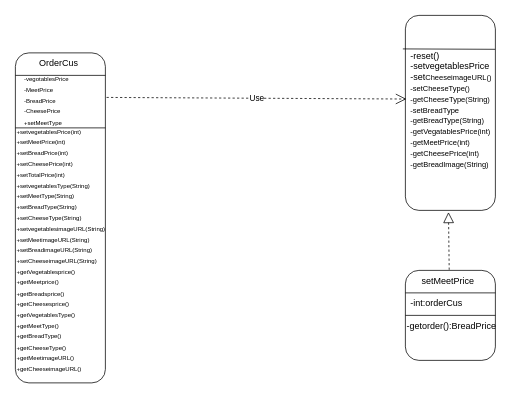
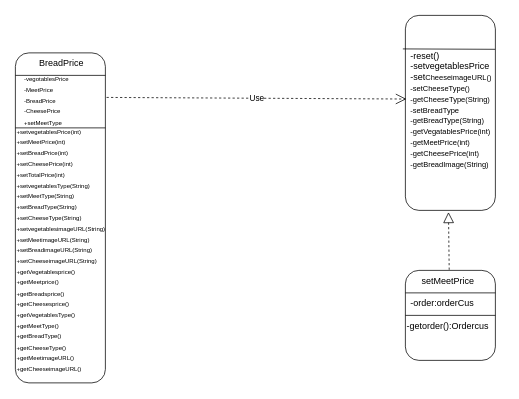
  <mxCell id="0" />
  <mxCell id="1" parent="0" />
  <mxCell id="2" value="" style="rounded=1;whiteSpace=wrap;html=1;" parent="1" vertex="1"><mxGeometry x="540" y="20" width="120" height="260" as="geometry" /></mxCell>
  <mxCell id="3" value="" style="rounded=1;whiteSpace=wrap;html=1;" parent="1" vertex="1"><mxGeometry x="20" y="70" width="120" height="440" as="geometry" /></mxCell>
  <mxCell id="4" value="" style="rounded=1;whiteSpace=wrap;html=1;" parent="1" vertex="1"><mxGeometry x="540" y="360" width="120" height="120" as="geometry" /></mxCell>
  <mxCell id="5" value="" style="endArrow=none;html=1;rounded=0;exitX=0;exitY=0.25;exitDx=0;exitDy=0;entryX=1;entryY=0.25;entryDx=0;entryDy=0;" parent="1" edge="1"><mxGeometry width="50" height="50" relative="1" as="geometry"><mxPoint x="20" y="100" as="sourcePoint" /><mxPoint x="140" y="100" as="targetPoint" /></mxGeometry></mxCell>
  <mxCell id="6" value="" style="endArrow=none;html=1;rounded=0;exitX=-0.028;exitY=0.172;exitDx=0;exitDy=0;entryX=0.997;entryY=0.174;entryDx=0;entryDy=0;entryPerimeter=0;exitPerimeter=0;" parent="1" source="2" target="2" edge="1"><mxGeometry width="50" height="50" relative="1" as="geometry"><mxPoint x="540" y="50" as="sourcePoint" /><mxPoint x="660" y="50" as="targetPoint" /></mxGeometry></mxCell>
  <mxCell id="7" value="" style="endArrow=none;html=1;rounded=0;exitX=0;exitY=0.25;exitDx=0;exitDy=0;entryX=1;entryY=0.25;entryDx=0;entryDy=0;" parent="1" edge="1"><mxGeometry width="50" height="50" relative="1" as="geometry"><mxPoint x="540" y="390" as="sourcePoint" /><mxPoint x="660" y="390" as="targetPoint" /></mxGeometry></mxCell>
  <mxCell id="8" value="Use" style="endArrow=open;endSize=12;dashed=1;html=1;rounded=0;entryX=0.011;entryY=0.429;entryDx=0;entryDy=0;entryPerimeter=0;exitX=1.013;exitY=0.135;exitDx=0;exitDy=0;exitPerimeter=0;" parent="1" source="3" target="2" edge="1"><mxGeometry width="160" relative="1" as="geometry"><mxPoint x="150" y="130" as="sourcePoint" /><mxPoint x="460" y="129.75" as="targetPoint" /></mxGeometry></mxCell>
  <mxCell id="9" value="&lt;font style=&quot;font-size: 8px;&quot;&gt;-vegotablesPrice&lt;/font&gt;&lt;div&gt;&lt;font style=&quot;font-size: 8px;&quot;&gt;-MeetPrice&lt;/font&gt;&lt;/div&gt;&lt;div&gt;&lt;font style=&quot;font-size: 8px;&quot;&gt;-BreadPrice&lt;/font&gt;&lt;/div&gt;&lt;div&gt;&lt;font style=&quot;font-size: 8px;&quot;&gt;-CheesePrice&lt;/font&gt;&lt;/div&gt;&lt;div&gt;&lt;font style=&quot;font-size: 8px;&quot;&gt;+setMeetType&lt;/font&gt;&lt;/div&gt;&lt;div&gt;&lt;font style=&quot;font-size: 8px;&quot;&gt;&lt;br&gt;&lt;/font&gt;&lt;/div&gt;&lt;div&gt;&lt;br&gt;&lt;/div&gt;" style="text;whiteSpace=wrap;html=1;" parent="1" vertex="1"><mxGeometry x="30" y="90" width="100" height="70" as="geometry" /></mxCell>
- <mxCell id="10" value="OrderCus" style="text;whiteSpace=wrap;html=1;" parent="1" vertex="1"><mxGeometry x="50" y="70" width="110" height="40" as="geometry" /></mxCell>
+ <mxCell id="10" value="BreadPrice" style="text;whiteSpace=wrap;html=1;" parent="1" vertex="1"><mxGeometry x="50" y="70" width="110" height="40" as="geometry" /></mxCell>
  <mxCell id="11" value="-reset()&lt;div&gt;-setvegetablesPrice&lt;/div&gt;&lt;div&gt;-set&lt;font size=&quot;1&quot;&gt;CheeseimageURL()&lt;/font&gt;&lt;/div&gt;&lt;div&gt;&lt;font size=&quot;1&quot;&gt;-setCheeseType()&lt;/font&gt;&lt;/div&gt;&lt;div&gt;&lt;font size=&quot;1&quot;&gt;-getCheeseType(String)&lt;/font&gt;&lt;/div&gt;&lt;div&gt;&lt;font size=&quot;1&quot;&gt;-setBreadType&lt;/font&gt;&lt;/div&gt;&lt;div&gt;&lt;font size=&quot;1&quot;&gt;-getBreadType(String)&lt;/font&gt;&lt;/div&gt;&lt;div&gt;&lt;font size=&quot;1&quot;&gt;-getVegatablesPrice(int)&lt;/font&gt;&lt;/div&gt;&lt;div&gt;&lt;font size=&quot;1&quot;&gt;-getMeetPrice(int)&lt;/font&gt;&lt;/div&gt;&lt;div&gt;&lt;font size=&quot;1&quot;&gt;-getCheesePrice(int)&lt;/font&gt;&lt;/div&gt;&lt;div&gt;&lt;font size=&quot;1&quot;&gt;-getBreadImage(String)&lt;/font&gt;&lt;/div&gt;" style="text;whiteSpace=wrap;html=1;" parent="1" vertex="1"><mxGeometry x="545" y="60" width="120" height="200" as="geometry" /></mxCell>
  <mxCell id="12" value="setMeetPrice" style="text;whiteSpace=wrap;html=1;" parent="1" vertex="1"><mxGeometry x="560" y="360" width="90" height="40" as="geometry" /></mxCell>
- <mxCell id="13" value="-int:orderCus" style="text;whiteSpace=wrap;html=1;" parent="1" vertex="1"><mxGeometry x="545" y="390" width="90" height="40" as="geometry" /></mxCell>
- <mxCell id="14" value="-getorder():BreadPrice" style="text;whiteSpace=wrap;html=1;" parent="1" vertex="1"><mxGeometry x="540" y="420" width="130" height="40" as="geometry" /></mxCell>
+ <mxCell id="13" value="-order:orderCus" style="text;whiteSpace=wrap;html=1;" parent="1" vertex="1"><mxGeometry x="545" y="390" width="90" height="40" as="geometry" /></mxCell>
+ <mxCell id="14" value="-getorder():Ordercus" style="text;whiteSpace=wrap;html=1;" parent="1" vertex="1"><mxGeometry x="540" y="420" width="130" height="40" as="geometry" /></mxCell>
  <mxCell id="15" value="" style="endArrow=none;html=1;rounded=0;entryX=1;entryY=0.5;entryDx=0;entryDy=0;" parent="1" target="4" edge="1"><mxGeometry width="50" height="50" relative="1" as="geometry"><mxPoint x="540" y="420" as="sourcePoint" /><mxPoint x="590" y="370" as="targetPoint" /></mxGeometry></mxCell>
  <mxCell id="16" value="" style="endArrow=none;html=1;rounded=0;exitX=0;exitY=0.25;exitDx=0;exitDy=0;entryX=1;entryY=0.25;entryDx=0;entryDy=0;" edge="1" parent="1"><mxGeometry width="50" height="50" relative="1" as="geometry"><mxPoint x="20" y="170" as="sourcePoint" /><mxPoint x="140" y="170" as="targetPoint" /></mxGeometry></mxCell>
  <mxCell id="17" value="" style="endArrow=block;dashed=1;endFill=0;endSize=12;html=1;rounded=0;entryX=0.479;entryY=1.009;entryDx=0;entryDy=0;entryPerimeter=0;exitX=0.427;exitY=-0.02;exitDx=0;exitDy=0;exitPerimeter=0;" edge="1" parent="1" source="12" target="2"><mxGeometry width="160" relative="1" as="geometry"><mxPoint x="480" y="380" as="sourcePoint" /><mxPoint x="640" y="380" as="targetPoint" /></mxGeometry></mxCell>
  <mxCell id="18" value="&lt;div style=&quot;forced-color-adjust: none; color: rgb(255, 255, 255); font-family: Helvetica; font-size: 12px; font-style: normal; font-variant-ligatures: normal; font-variant-caps: normal; font-weight: 400; letter-spacing: normal; orphans: 2; text-align: left; text-indent: 0px; text-transform: none; widows: 2; word-spacing: 0px; -webkit-text-stroke-width: 0px; white-space: normal; background-color: rgb(27, 29, 30); text-decoration-thickness: initial; text-decoration-style: initial; text-decoration-color: initial; box-shadow: none !important;&quot;&gt;&lt;br&gt;&lt;/div&gt;" style="text;whiteSpace=wrap;html=1;" vertex="1" parent="1"><mxGeometry x="324" y="210" width="140" height="170" as="geometry" /></mxCell>
  <mxCell id="19" value="&lt;div&gt;&lt;font style=&quot;font-size: 8px;&quot;&gt;+setvegetablesPrice(int)&lt;/font&gt;&lt;/div&gt;&lt;div&gt;&lt;font style=&quot;font-size: 8px;&quot;&gt;+setMeetPrice(int)&lt;/font&gt;&lt;/div&gt;&lt;div&gt;&lt;font style=&quot;font-size: 8px;&quot;&gt;+setBreadPrice(int)&lt;/font&gt;&lt;/div&gt;&lt;div&gt;&lt;font style=&quot;font-size: 8px;&quot;&gt;+setCheesePrice(int)&lt;/font&gt;&lt;/div&gt;&lt;div&gt;&lt;font style=&quot;font-size: 8px;&quot;&gt;+setTotalPrice(int)&lt;/font&gt;&lt;/div&gt;&lt;div&gt;&lt;font style=&quot;font-size: 8px;&quot;&gt;&lt;span style=&quot;background-color: transparent; color: light-dark(rgb(0, 0, 0), rgb(255, 255, 255));&quot;&gt;+set&lt;/span&gt;vegetables&lt;span style=&quot;background-color: transparent; color: light-dark(rgb(0, 0, 0), rgb(255, 255, 255));&quot;&gt;Type(String)&lt;/span&gt;&lt;/font&gt;&lt;/div&gt;&lt;div&gt;&lt;font style=&quot;font-size: 8px;&quot;&gt;&lt;span style=&quot;background-color: transparent; color: light-dark(rgb(0, 0, 0), rgb(255, 255, 255));&quot;&gt;+setMeetType(&lt;/span&gt;&lt;span style=&quot;background-color: transparent; color: light-dark(rgb(0, 0, 0), rgb(255, 255, 255));&quot;&gt;String&lt;/span&gt;&lt;span style=&quot;background-color: transparent; color: light-dark(rgb(0, 0, 0), rgb(255, 255, 255));&quot;&gt;)&lt;/span&gt;&lt;/font&gt;&lt;/div&gt;&lt;div&gt;&lt;font style=&quot;font-size: 8px;&quot;&gt;&lt;font style=&quot;&quot;&gt;+setBreadType(&lt;/font&gt;&lt;span style=&quot;background-color: transparent; color: light-dark(rgb(0, 0, 0), rgb(255, 255, 255));&quot;&gt;String&lt;/span&gt;&lt;span style=&quot;background-color: transparent; color: light-dark(rgb(0, 0, 0), rgb(255, 255, 255));&quot;&gt;)&lt;/span&gt;&lt;/font&gt;&lt;/div&gt;&lt;div&gt;&lt;font style=&quot;font-size: 8px;&quot;&gt;&lt;span style=&quot;background-color: transparent; color: light-dark(rgb(0, 0, 0), rgb(255, 255, 255));&quot;&gt;+setCheeseType(&lt;/span&gt;&lt;span style=&quot;background-color: transparent; color: light-dark(rgb(0, 0, 0), rgb(255, 255, 255));&quot;&gt;String&lt;/span&gt;&lt;span style=&quot;background-color: transparent; color: light-dark(rgb(0, 0, 0), rgb(255, 255, 255));&quot;&gt;)&lt;/span&gt;&lt;/font&gt;&lt;/div&gt;&lt;div&gt;&lt;div&gt;&lt;font style=&quot;font-size: 8px;&quot;&gt;&lt;font style=&quot;&quot;&gt;+setvegetablesimageURL(&lt;/font&gt;&lt;span style=&quot;background-color: transparent; color: light-dark(rgb(0, 0, 0), rgb(255, 255, 255));&quot;&gt;String&lt;/span&gt;&lt;span style=&quot;background-color: transparent; color: light-dark(rgb(0, 0, 0), rgb(255, 255, 255));&quot;&gt;)&lt;/span&gt;&lt;/font&gt;&lt;/div&gt;&lt;/div&gt;&lt;div&gt;&lt;div&gt;&lt;font style=&quot;font-size: 8px;&quot;&gt;&lt;font style=&quot;&quot;&gt;+setMeetimageURL(&lt;/font&gt;&lt;span style=&quot;background-color: transparent; color: light-dark(rgb(0, 0, 0), rgb(255, 255, 255));&quot;&gt;String&lt;/span&gt;&lt;span style=&quot;background-color: transparent; color: light-dark(rgb(0, 0, 0), rgb(255, 255, 255));&quot;&gt;)&lt;/span&gt;&lt;/font&gt;&lt;/div&gt;&lt;/div&gt;&lt;div&gt;&lt;font style=&quot;font-size: 8px;&quot;&gt;&lt;font style=&quot;&quot;&gt;+setBreadimageURL(&lt;/font&gt;&lt;span style=&quot;background-color: transparent; color: light-dark(rgb(0, 0, 0), rgb(255, 255, 255));&quot;&gt;String&lt;/span&gt;&lt;span style=&quot;background-color: transparent; color: light-dark(rgb(0, 0, 0), rgb(255, 255, 255));&quot;&gt;)&lt;/span&gt;&lt;/font&gt;&lt;/div&gt;&lt;div&gt;&lt;div&gt;&lt;font style=&quot;font-size: 8px;&quot;&gt;&lt;font style=&quot;&quot;&gt;+setCheeseimageURL(&lt;/font&gt;&lt;span style=&quot;background-color: transparent; color: light-dark(rgb(0, 0, 0), rgb(255, 255, 255));&quot;&gt;String&lt;/span&gt;&lt;span style=&quot;background-color: transparent; color: light-dark(rgb(0, 0, 0), rgb(255, 255, 255));&quot;&gt;)&lt;/span&gt;&lt;/font&gt;&lt;/div&gt;&lt;/div&gt;&lt;div&gt;&lt;font style=&quot;font-size: 8px;&quot;&gt;+getVegetablesprice()&lt;/font&gt;&lt;/div&gt;&lt;div&gt;&lt;font style=&quot;&quot;&gt;&lt;div style=&quot;&quot;&gt;&lt;font style=&quot;font-size: 8px;&quot;&gt;+getMeetprice()&lt;/font&gt;&lt;/div&gt;&lt;div style=&quot;&quot;&gt;&lt;div style=&quot;&quot;&gt;&lt;font style=&quot;font-size: 8px;&quot;&gt;+getBreadsprice()&lt;/font&gt;&lt;/div&gt;&lt;/div&gt;&lt;div style=&quot;&quot;&gt;&lt;div style=&quot;&quot;&gt;&lt;font style=&quot;font-size: 8px;&quot;&gt;+getCheesesprice()&lt;/font&gt;&lt;/div&gt;&lt;/div&gt;&lt;div style=&quot;&quot;&gt;&lt;font style=&quot;font-size: 8px;&quot;&gt;+get&lt;span style=&quot;background-color: transparent; color: light-dark(rgb(0, 0, 0), rgb(255, 255, 255));&quot;&gt;VegetablesType()&lt;/span&gt;&lt;/font&gt;&lt;/div&gt;&lt;div style=&quot;&quot;&gt;&lt;span style=&quot;background-color: transparent; color: light-dark(rgb(0, 0, 0), rgb(255, 255, 255));&quot;&gt;&lt;font style=&quot;font-size: 8px;&quot;&gt;+getMeetType()&lt;/font&gt;&lt;/span&gt;&lt;/div&gt;&lt;div style=&quot;&quot;&gt;&lt;span style=&quot;background-color: transparent; color: light-dark(rgb(0, 0, 0), rgb(255, 255, 255));&quot;&gt;&lt;font style=&quot;font-size: 8px;&quot;&gt;+getBreadType()&lt;/font&gt;&lt;/span&gt;&lt;/div&gt;&lt;div style=&quot;&quot;&gt;&lt;font style=&quot;font-size: 8px;&quot;&gt;+get&lt;span style=&quot;background-color: transparent; color: light-dark(rgb(0, 0, 0), rgb(255, 255, 255));&quot;&gt;CheeseType()&lt;/span&gt;&lt;/font&gt;&lt;/div&gt;&lt;div style=&quot;&quot;&gt;&lt;span style=&quot;background-color: transparent; color: light-dark(rgb(0, 0, 0), rgb(255, 255, 255));&quot;&gt;&lt;font style=&quot;font-size: 8px;&quot;&gt;+get&lt;/font&gt;&lt;/span&gt;&lt;span style=&quot;font-size: 8px; background-color: transparent; color: light-dark(rgb(0, 0, 0), rgb(255, 255, 255));&quot;&gt;MeetimageURL()&lt;/span&gt;&lt;/div&gt;&lt;div style=&quot;&quot;&gt;&lt;span style=&quot;color: light-dark(rgb(0, 0, 0), rgb(255, 255, 255)); background-color: transparent;&quot;&gt;&lt;font style=&quot;font-size: 8px;&quot;&gt;+get&lt;/font&gt;&lt;/span&gt;&lt;span style=&quot;color: light-dark(rgb(0, 0, 0), rgb(255, 255, 255)); background-color: transparent; font-size: 8px;&quot;&gt;CheeseimageURL()&lt;/span&gt;&lt;/div&gt;&lt;div&gt;&lt;br&gt;&lt;/div&gt;&lt;/font&gt;&lt;/div&gt;" style="text;whiteSpace=wrap;html=1;" vertex="1" parent="1"><mxGeometry x="20" y="160" width="120" height="290" as="geometry" /></mxCell>
